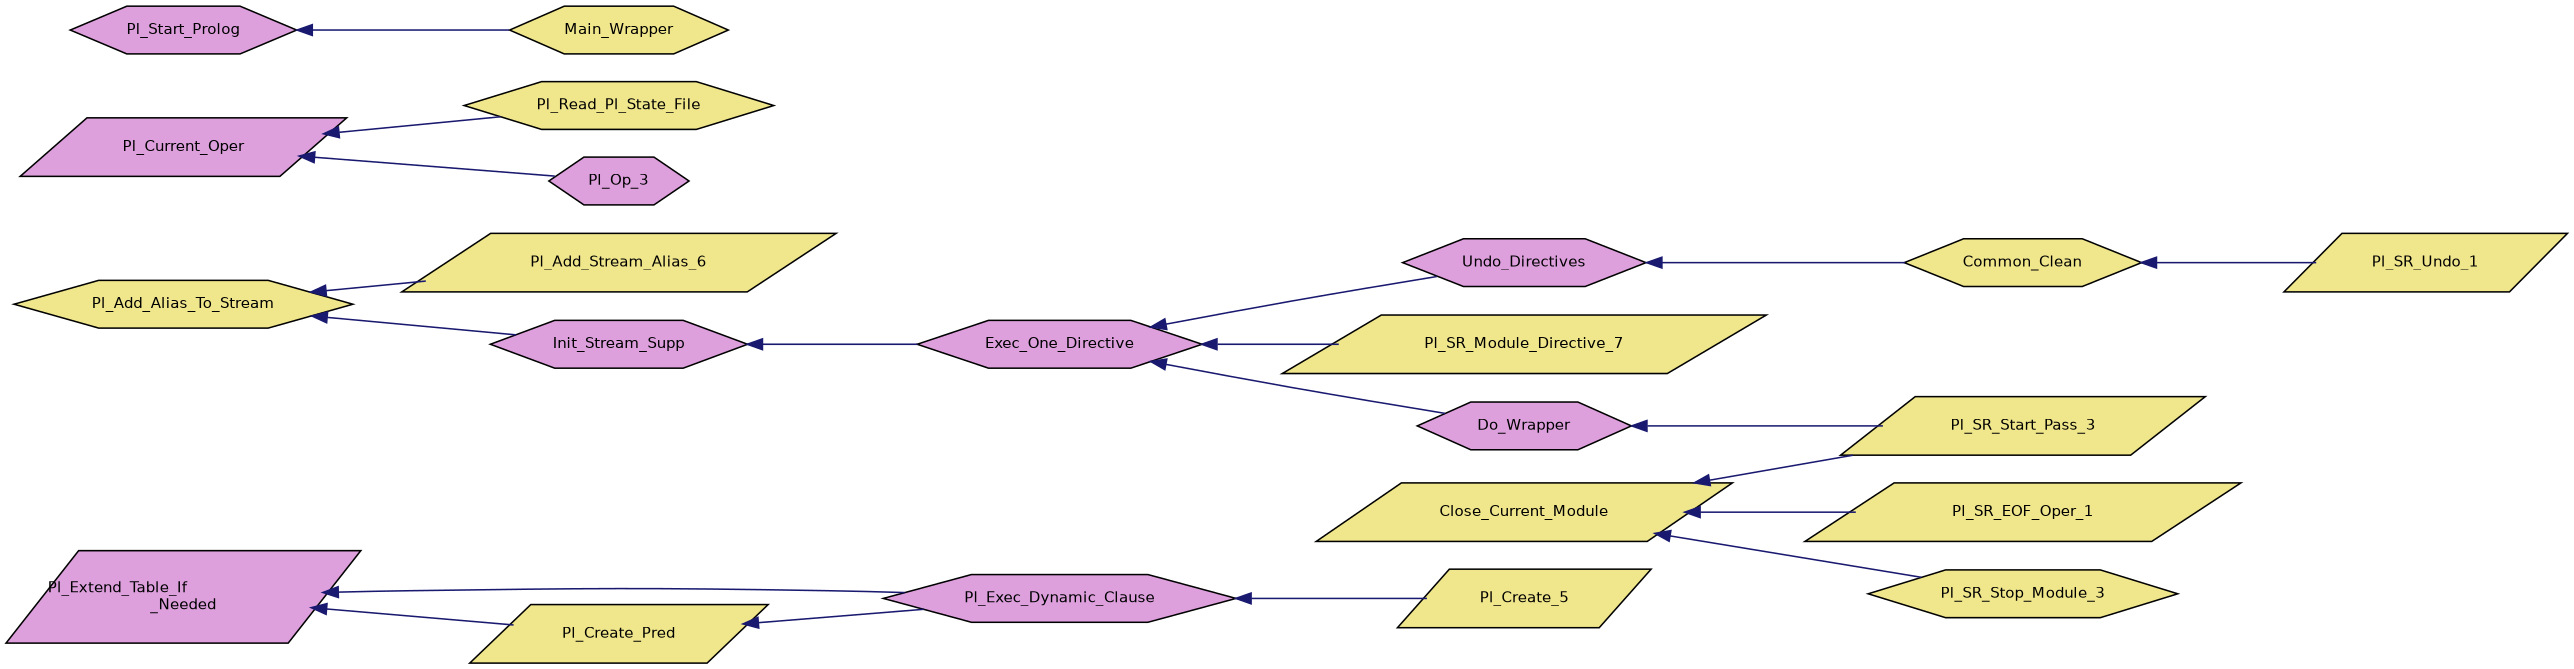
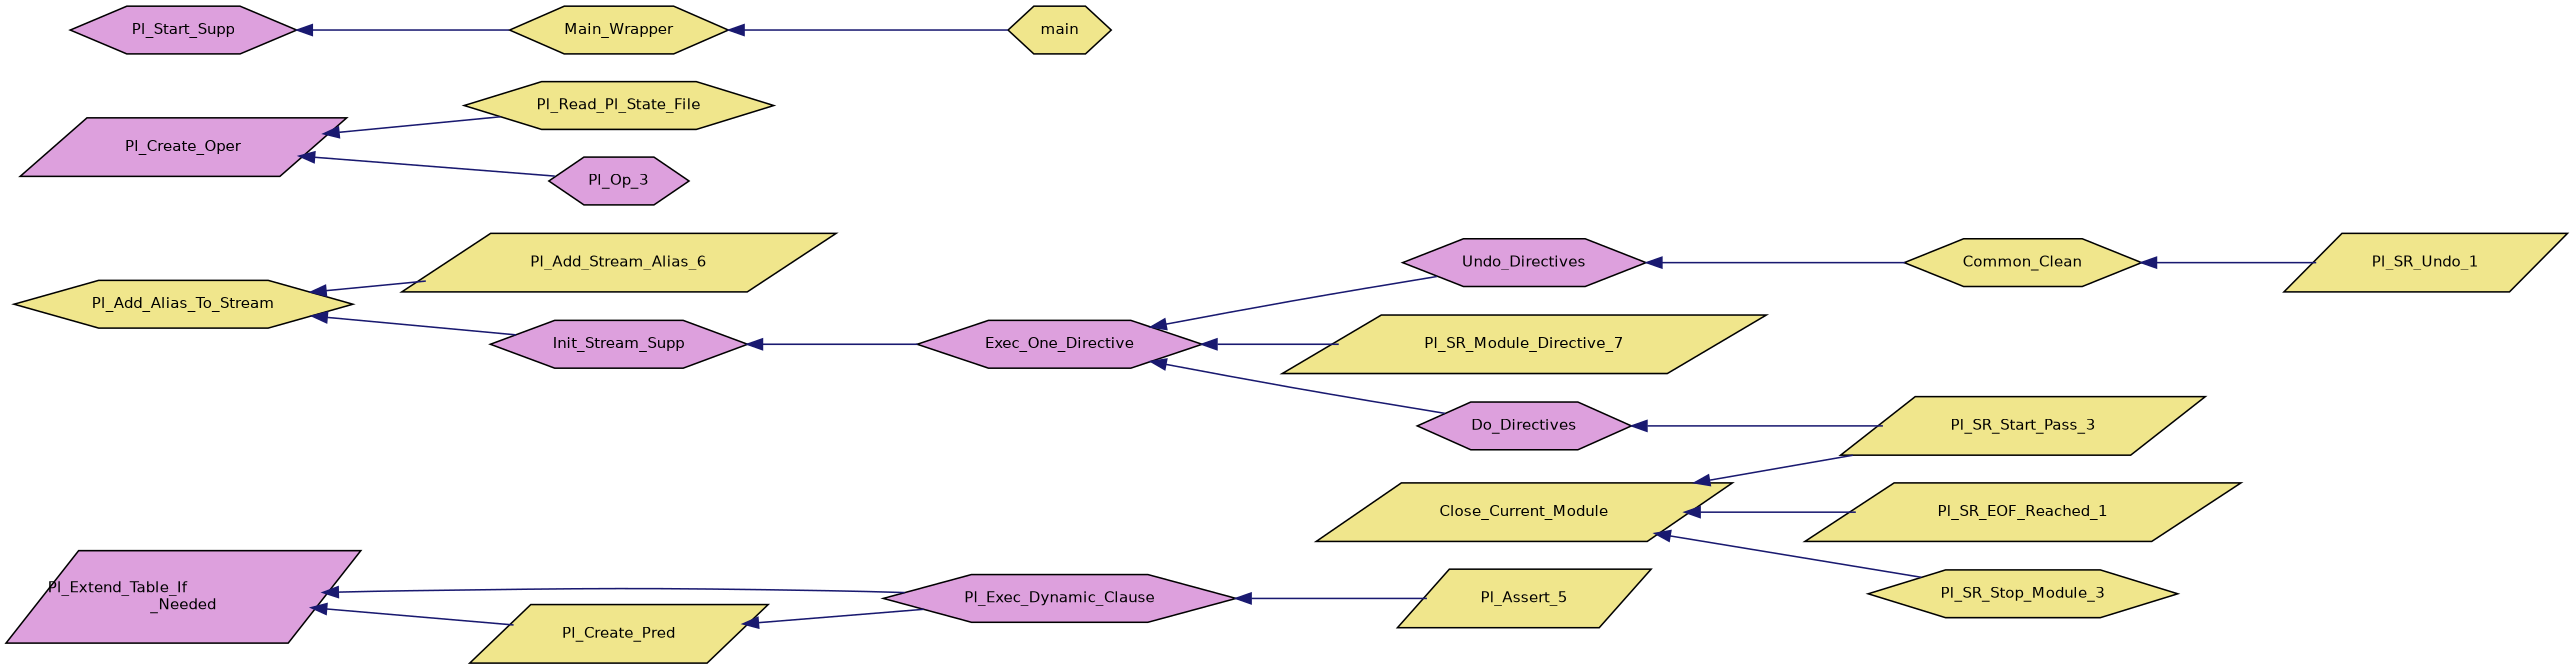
  digraph {
    rankdir=LR
    node [color=black fillcolor=khaki fontname=Helvetica fontsize=10 shape=hexagon style=filled]
    edge [color=midnightblue dir=back fontname=Helvetica fontsize=10 labelfontname=Helvetica labelfontsize=10 style=solid]
    n1 [fillcolor=plum fontcolor=black height=0.2 label="Pl_Extend_Table_If\l_Needed" shape=parallelogram width=0.4]
    n2 [fillcolor=plum height=0.2 label=Pl_Exec_Dynamic_Clause width=0.4]
    n3 [height=0.2 label=Pl_Create_Pred shape=parallelogram width=0.4]
-   n4 [height=0.2 label=Pl_Create_5 shape=parallelogram width=0.4]
+   n4 [height=0.2 label=Pl_Assert_5 shape=parallelogram width=0.4]
    n5 [height=0.2 label=Pl_Add_Alias_To_Stream width=0.4]
    n6 [height=0.2 label=Pl_Add_Stream_Alias_6 shape=parallelogram width=0.4]
    n7 [fillcolor=plum height=0.2 label=Init_Stream_Supp width=0.4]
-   n8 [fillcolor=plum height=0.2 label=Pl_Current_Oper shape=parallelogram width=0.4]
+   n8 [fillcolor=plum height=0.2 label=Pl_Create_Oper shape=parallelogram width=0.4]
    n9 [height=0.2 label=Pl_Read_Pl_State_File width=0.4]
    n10 [fillcolor=plum height=0.2 label=Pl_Op_3 width=0.4]
    n11 [fillcolor=plum height=0.2 label=Exec_One_Directive width=0.4]
    n12 [height=0.2 label=Pl_SR_Module_Directive_7 shape=parallelogram width=0.4]
-   n13 [fillcolor=plum height=0.2 label=Do_Wrapper width=0.4]
+   n13 [fillcolor=plum height=0.2 label=Do_Directives width=0.4]
    n14 [fillcolor=plum height=0.2 label=Undo_Directives width=0.4]
    n15 [height=0.2 label=Pl_SR_Start_Pass_3 shape=parallelogram width=0.4]
    n16 [height=0.2 label=Common_Clean width=0.4]
    n17 [height=0.2 label=Pl_SR_Undo_1 shape=parallelogram width=0.4]
    n18 [height=0.2 label=Close_Current_Module shape=parallelogram width=0.4]
-   n19 [height=0.2 label=Pl_SR_EOF_Oper_1 shape=parallelogram width=0.4]
+   n19 [height=0.2 label=Pl_SR_EOF_Reached_1 shape=parallelogram width=0.4]
    n20 [height=0.2 label=Pl_SR_Stop_Module_3 width=0.4]
-   n21 [fillcolor=plum height=0.2 label=Pl_Start_Prolog width=0.4]
+   n21 [fillcolor=plum height=0.2 label=Pl_Start_Supp width=0.4]
    n22 [height=0.2 label=Main_Wrapper width=0.4]
+   n23 [height=0.2 label=main width=0.4]
    n1 -> n2
    n1 -> n3
    n2 -> n4
    n3 -> n2
    n5 -> n6
    n5 -> n7
    n7 -> n11
    n8 -> n9
    n8 -> n10
    n11 -> n12
    n11 -> n13
    n11 -> n14
    n13 -> n15
    n14 -> n16
    n16 -> n17
    n18 -> n15
    n18 -> n19
    n18 -> n20
    n21 -> n22
+   n22 -> n23
  }
